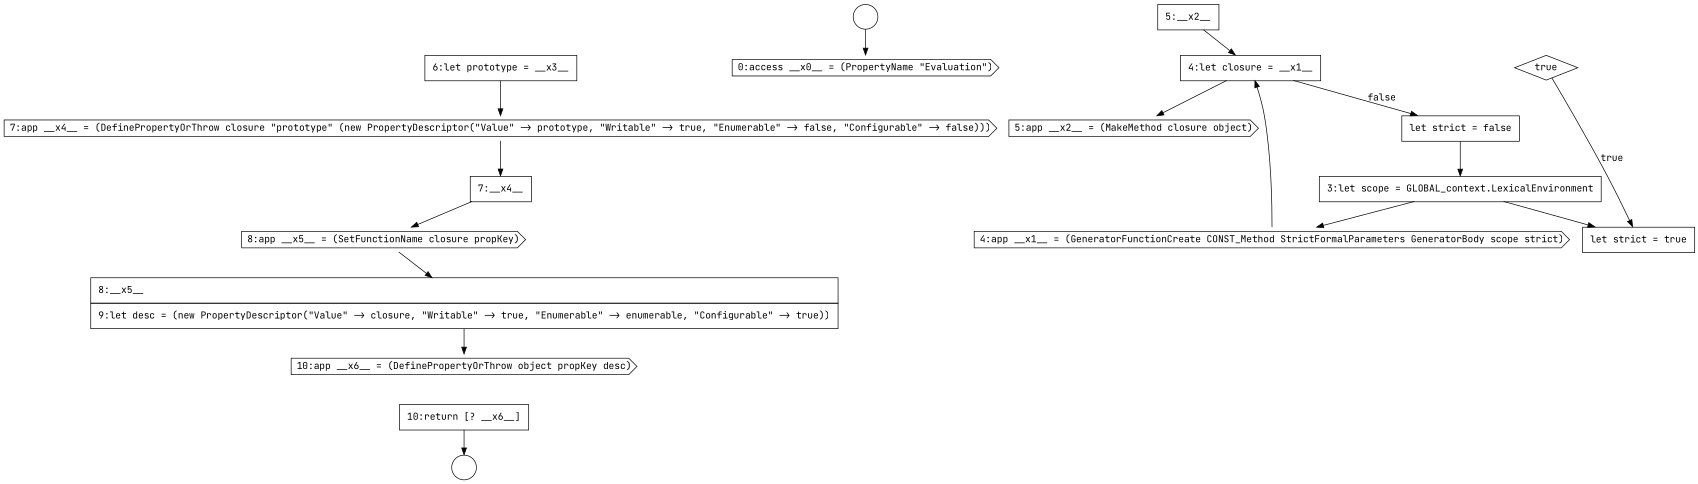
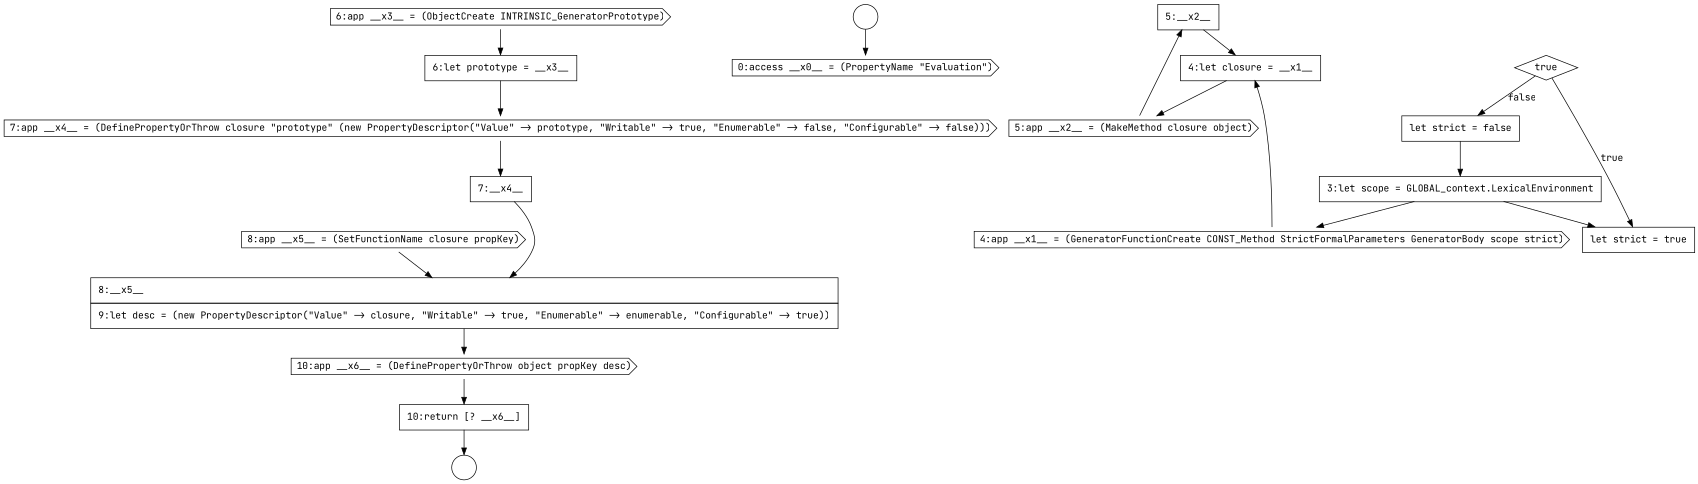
  digraph {
    fontname="JetBrains Mono"
    node [color=black fillcolor=white fontname="JetBrains Mono" shape=none style=filled]
    edge [color=black fontname="JetBrains Mono"]
+   n1 [label=<<font color="black">6:app __x3__ = (ObjectCreate INTRINSIC_GeneratorPrototype)</font>> shape=cds]
    n2 [label=<<font color="black">     <table border="0" cellborder="1" cellspacing="0" cellpadding="10">       <tr><td align="left">6:let prototype = __x3__</td></tr>     </table>   </font>> margin=0]
    n3 [label=<<font color="black">7:app __x4__ = (DefinePropertyOrThrow closure &quot;prototype&quot; (new PropertyDescriptor(&quot;Value&quot; -&gt; prototype, &quot;Writable&quot; -&gt; true, &quot;Enumerable&quot; -&gt; false, &quot;Configurable&quot; -&gt; false)))</font>> shape=cds]
    n4 [label=<<font color="black">     <table border="0" cellborder="1" cellspacing="0" cellpadding="10">       <tr><td align="left">7:__x4__</td></tr>     </table>   </font>> margin=0]
    n5 [label=<<font color="black">8:app __x5__ = (SetFunctionName closure propKey)</font>> shape=cds]
    n6 [label=<<font color="black">     <table border="0" cellborder="1" cellspacing="0" cellpadding="10">       <tr><td align="left">8:__x5__</td></tr>       <tr><td align="left">9:let desc = (new PropertyDescriptor(&quot;Value&quot; -&gt; closure, &quot;Writable&quot; -&gt; true, &quot;Enumerable&quot; -&gt; enumerable, &quot;Configurable&quot; -&gt; true))</td></tr>     </table>   </font>> margin=0]
    n7 [label=" " shape=circle]
    n8 [label=<<font color="black">0:access __x0__ = (PropertyName &quot;Evaluation&quot;)</font>> shape=cds]
    n9 [label=<<font color="black">     <table border="0" cellborder="1" cellspacing="0" cellpadding="10">       <tr><td align="left">5:__x2__</td></tr>     </table>   </font>> margin=0]
    n10 [label=<<font color="black">     <table border="0" cellborder="1" cellspacing="0" cellpadding="10">       <tr><td align="left">4:let closure = __x1__</td></tr>     </table>   </font>> margin=0]
    n11 [label=<<font color="black">true</font>> shape=diamond]
    n12 [label=<<font color="black">     <table border="0" cellborder="1" cellspacing="0" cellpadding="10">       <tr><td align="left">let strict = false</td></tr>     </table>   </font>> margin=0]
    n13 [label=<<font color="black">     <table border="0" cellborder="1" cellspacing="0" cellpadding="10">       <tr><td align="left">let strict = true</td></tr>     </table>   </font>> margin=0]
    n14 [label=<<font color="black">     <table border="0" cellborder="1" cellspacing="0" cellpadding="10">       <tr><td align="left">3:let scope = GLOBAL_context.LexicalEnvironment</td></tr>     </table>   </font>> margin=0]
    n15 [label=<<font color="black">4:app __x1__ = (GeneratorFunctionCreate CONST_Method StrictFormalParameters GeneratorBody scope strict)</font>> shape=cds]
    n16 [label=<<font color="black">     <table border="0" cellborder="1" cellspacing="0" cellpadding="10">       <tr><td align="left">10:return [? __x6__]</td></tr>     </table>   </font>> margin=0]
    n17 [label=" " shape=circle]
    n18 [label=<<font color="black">5:app __x2__ = (MakeMethod closure object)</font>> shape=cds]
    n19 [label=<<font color="black">10:app __x6__ = (DefinePropertyOrThrow object propKey desc)</font>> shape=cds]
+   n1 -> n2
    n2 -> n3
    n3 -> n4
-   n4 -> n5
+   n4 -> n6
    n5 -> n6
    n6 -> n19
    n7 -> n8
    n9 -> n10
    n10 -> n18
-   n10 -> n12 [label=<<font color="black">false</font>>]
+   n11 -> n12 [label=<<font color="black">false</font>>]
    n11 -> n13 [label=<<font color="black">true</font>>]
    n12 -> n14
    n14 -> n13
    n14 -> n15
    n15 -> n10
    n16 -> n17
+   n18 -> n9
+   n19 -> n16
  }
